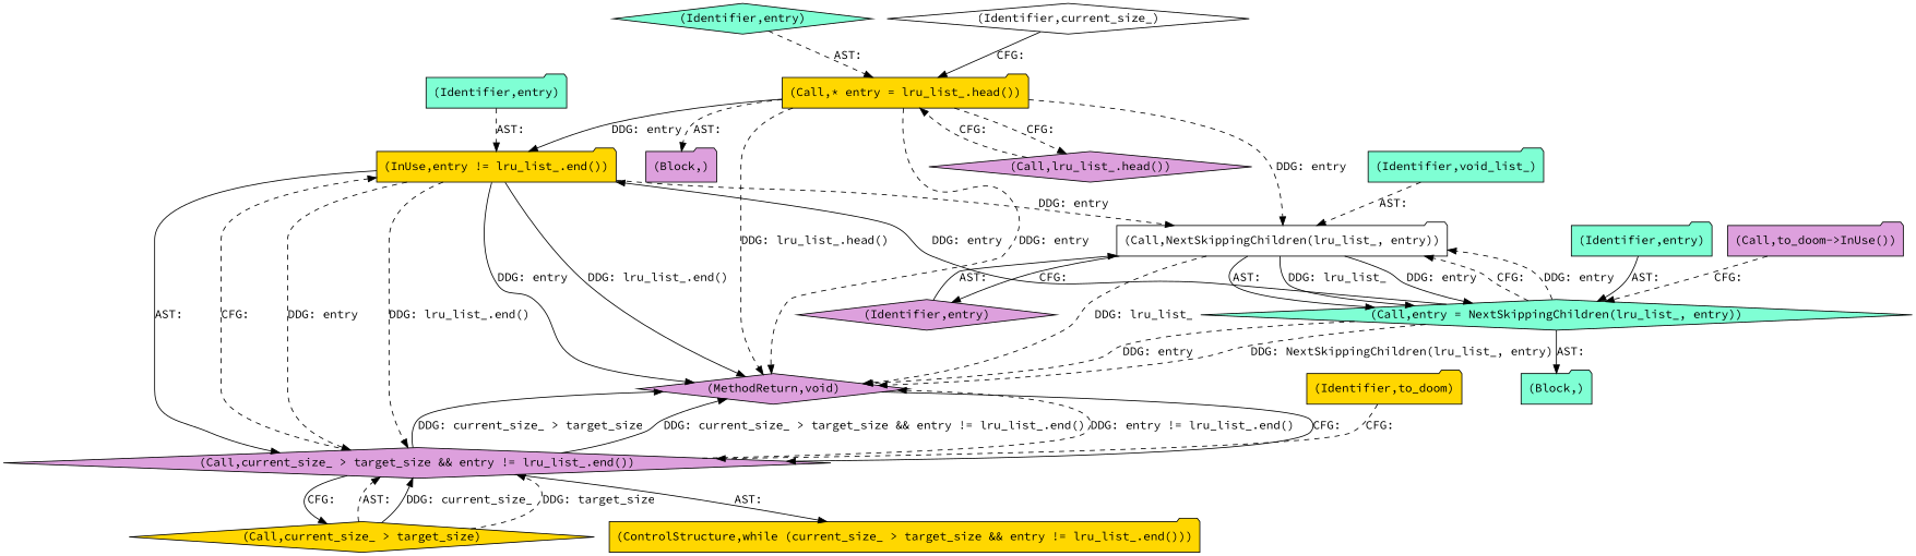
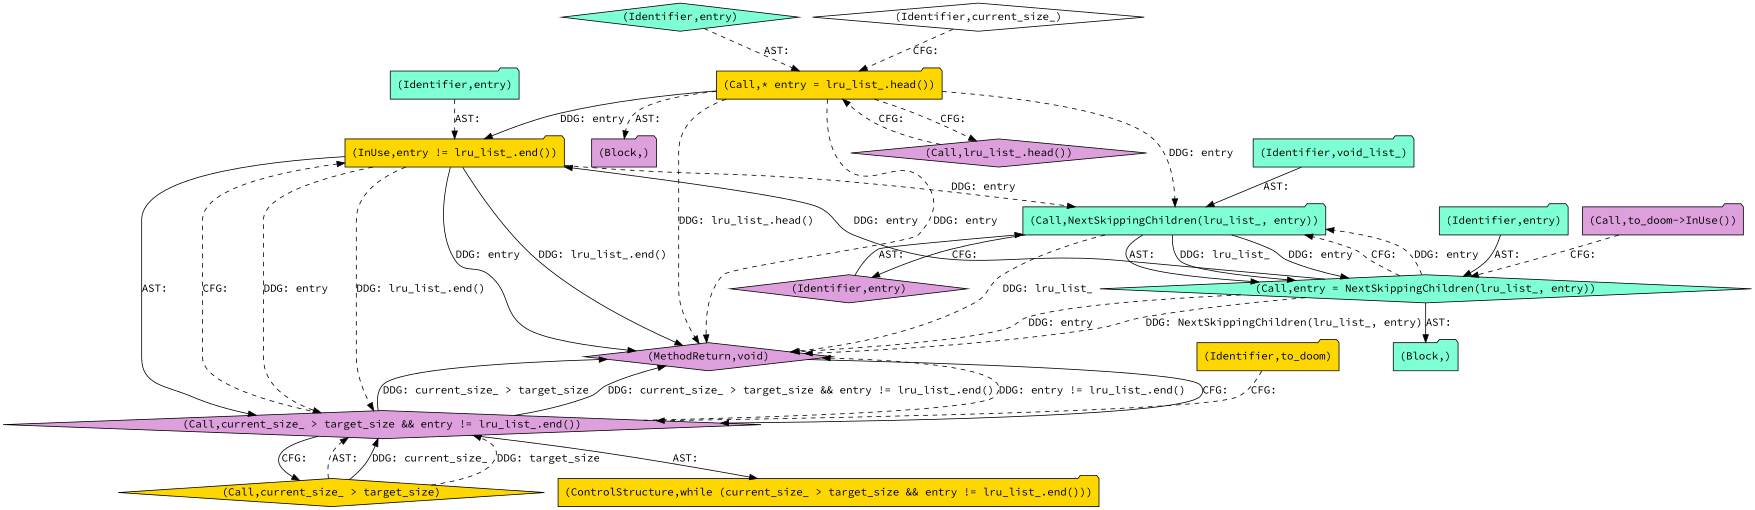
  digraph {
    fontname="Source Code Pro"
    node [fillcolor=plum fontname="Source Code Pro" shape=folder style=filled]
    edge [fontname="Source Code Pro" style=dashed]
    n1 [fillcolor=gold label="(Call,* entry = lru_list_.head())"]
    n2 [fillcolor=gold label="(InUse,entry != lru_list_.end())"]
-   n3 [fillcolor=white label="(Call,NextSkippingChildren(lru_list_, entry))"]
+   n3 [fillcolor=aquamarine label="(Call,NextSkippingChildren(lru_list_, entry))"]
    n4 [label="(Block,)"]
    n5 [label="(MethodReturn,void)" shape=diamond]
    n6 [label="(Call,lru_list_.head())" shape=diamond]
    n7 [label="(Call,current_size_ > target_size && entry != lru_list_.end())" shape=diamond]
    n8 [fillcolor=aquamarine label="(Call,entry = NextSkippingChildren(lru_list_, entry))" shape=diamond]
    n9 [label="(Identifier,entry)" shape=diamond]
    n10 [fillcolor=gold label="(Call,current_size_ > target_size)" shape=diamond]
    n11 [fillcolor=gold label="(ControlStructure,while (current_size_ > target_size && entry != lru_list_.end()))"]
    n12 [fillcolor=aquamarine label="(Block,)"]
    n13 [fillcolor=gold label="(Identifier,to_doom)"]
    n14 [fillcolor=aquamarine label="(Identifier,entry)"]
    n15 [fillcolor=aquamarine label="(Identifier,entry)" shape=diamond]
    n16 [fillcolor=white label="(Identifier,current_size_)" shape=diamond]
    n17 [label="(Call,to_doom->InUse())"]
    n18 [fillcolor=aquamarine label="(Identifier,void_list_)"]
    n19 [fillcolor=aquamarine label="(Identifier,entry)"]
    n1 -> n2 [label="DDG: entry" style=solid]
    n1 -> n3 [label="DDG: entry"]
    n1 -> n4 [label="AST: "]
    n1 -> n5 [label="DDG: entry"]
    n1 -> n5 [label="DDG: lru_list_.head()"]
    n1 -> n6 [label="CFG: "]
    n2 -> n3 [label="DDG: entry"]
    n2 -> n5 [label="DDG: entry" style=solid]
    n2 -> n5 [label="DDG: lru_list_.end()" style=solid]
    n2 -> n7 [label="AST: " style=solid]
    n2 -> n7 [label="DDG: entry"]
    n2 -> n7 [label="DDG: lru_list_.end()"]
    n3 -> n5 [label="DDG: lru_list_"]
    n3 -> n8 [label="AST: " style=solid]
    n3 -> n8 [label="DDG: lru_list_" style=solid]
    n3 -> n8 [label="DDG: entry" style=solid]
    n3 -> n9 [label="CFG: " style=solid]
    n5 -> n7 [label="CFG: " style=solid]
    n6 -> n1 [label="CFG: "]
    n7 -> n2 [label="CFG: "]
    n7 -> n5 [label="DDG: current_size_ > target_size" style=solid]
    n7 -> n5 [label="DDG: current_size_ > target_size && entry != lru_list_.end()" style=solid]
    n7 -> n5 [label="DDG: entry != lru_list_.end()"]
    n7 -> n10 [label="CFG: " style=solid]
    n7 -> n11 [label="AST: " style=solid]
    n8 -> n2 [label="DDG: entry" style=solid]
    n8 -> n3 [label="CFG: "]
    n8 -> n3 [label="DDG: entry"]
    n8 -> n5 [label="DDG: NextSkippingChildren(lru_list_, entry)"]
    n8 -> n5 [label="DDG: entry"]
    n8 -> n12 [label="AST: " style=solid]
    n9 -> n3 [label="AST: " style=solid]
    n10 -> n7 [label="AST: "]
    n10 -> n7 [label="DDG: current_size_" style=solid]
    n10 -> n7 [label="DDG: target_size"]
    n13 -> n7 [label="CFG: "]
    n14 -> n2 [label="AST: "]
    n15 -> n1 [label="AST: "]
-   n16 -> n1 [label="CFG: " style=solid]
+   n16 -> n1 [label="CFG: "]
    n17 -> n8 [label="CFG: "]
-   n18 -> n3 [label="AST: "]
+   n18 -> n3 [label="AST: " style=solid]
    n19 -> n8 [label="AST: " style=solid]
  }
